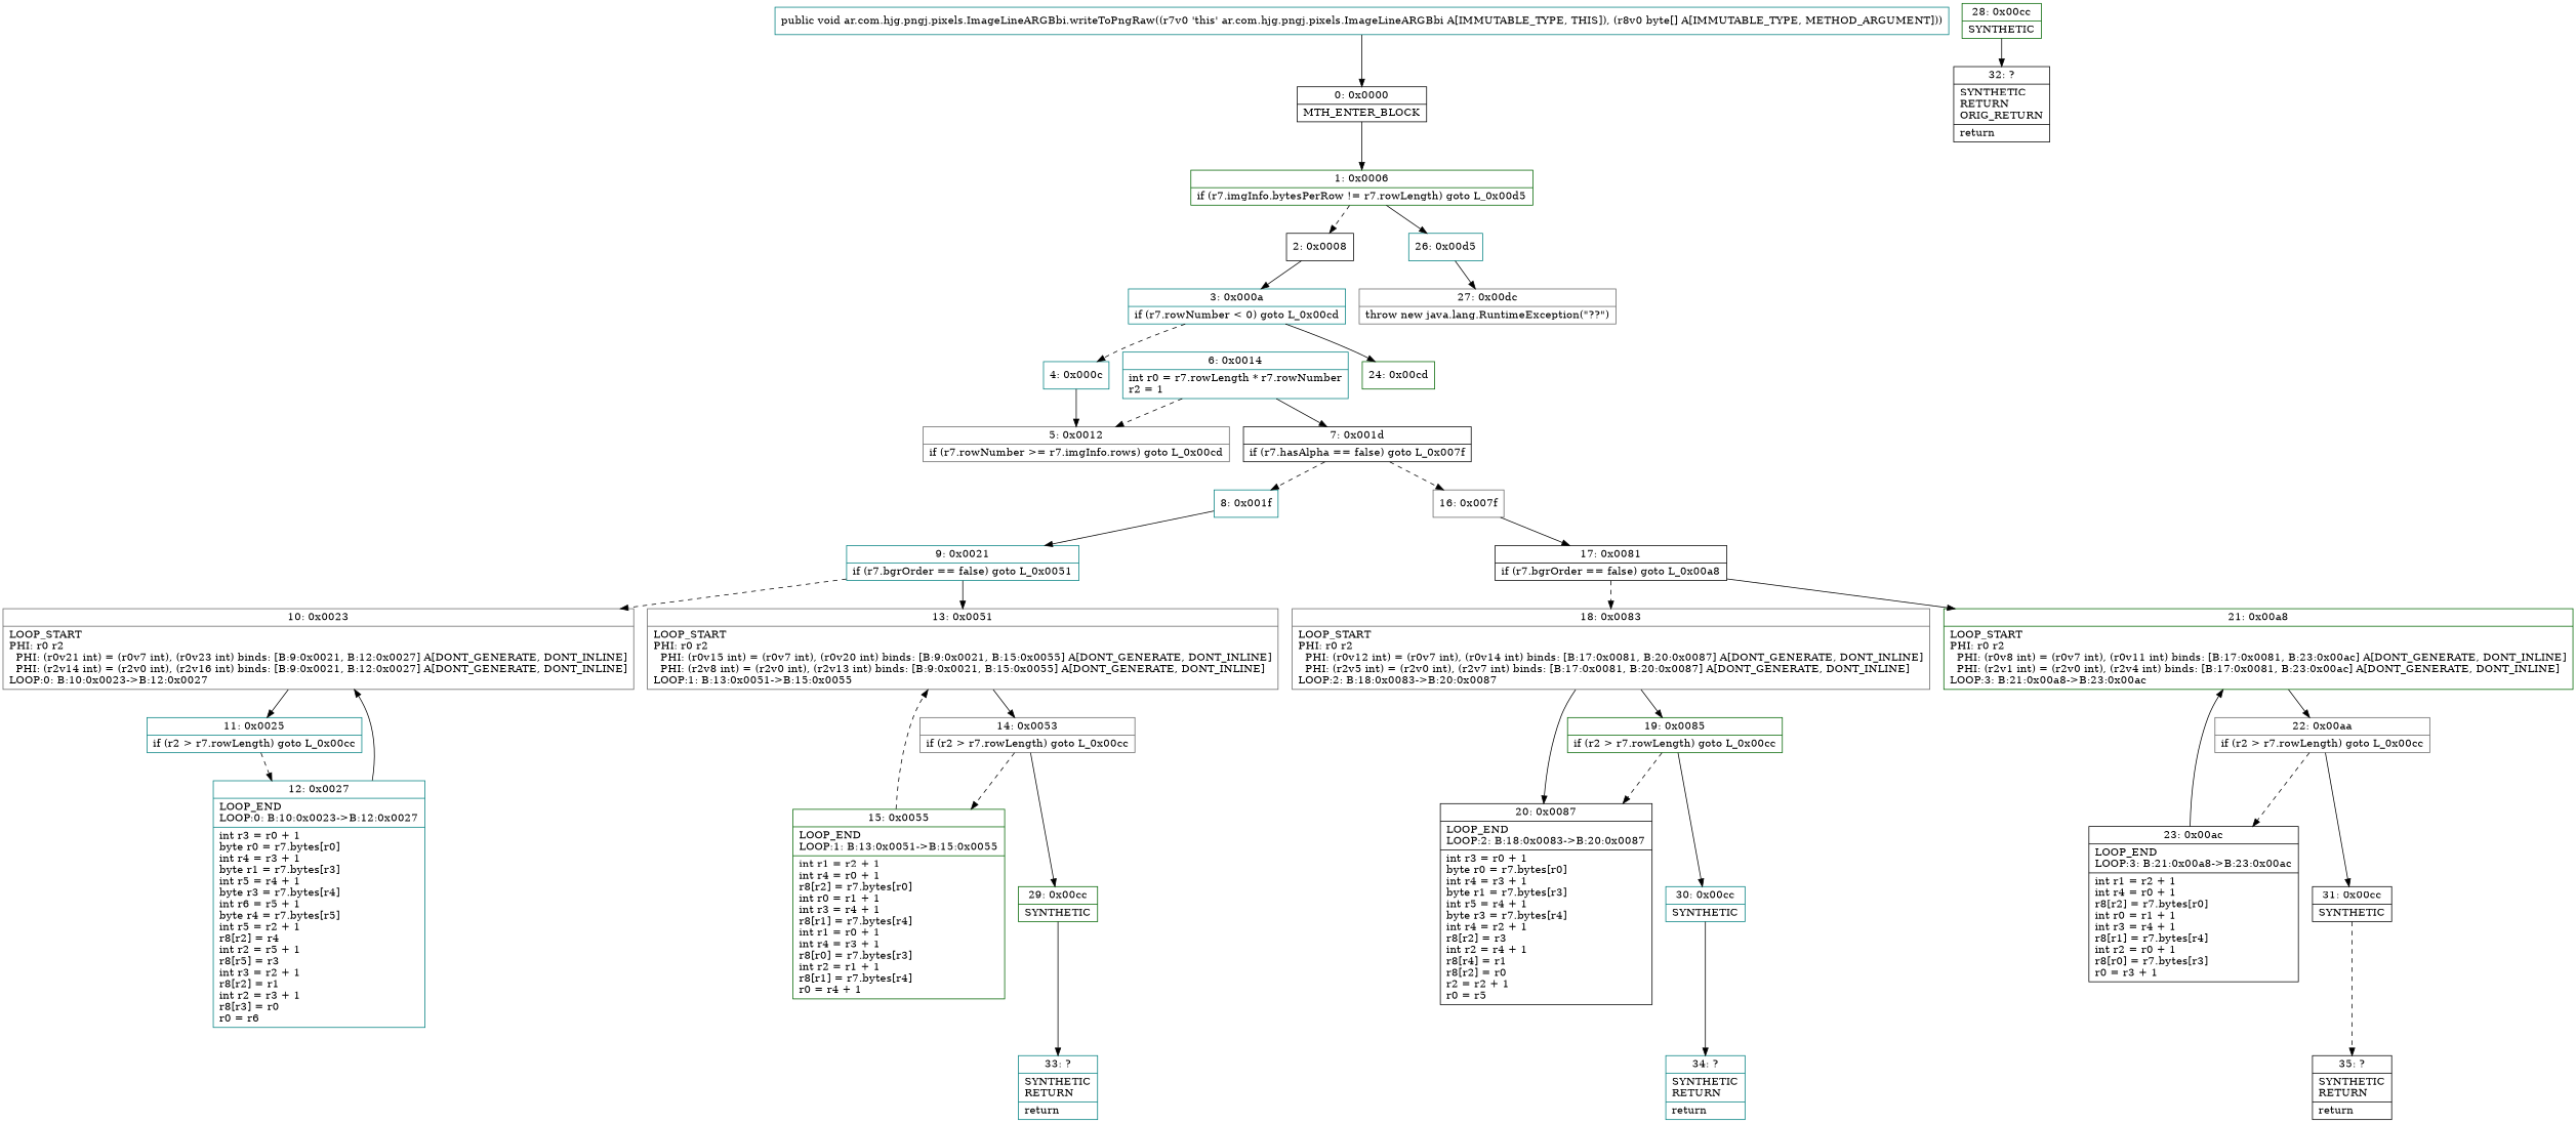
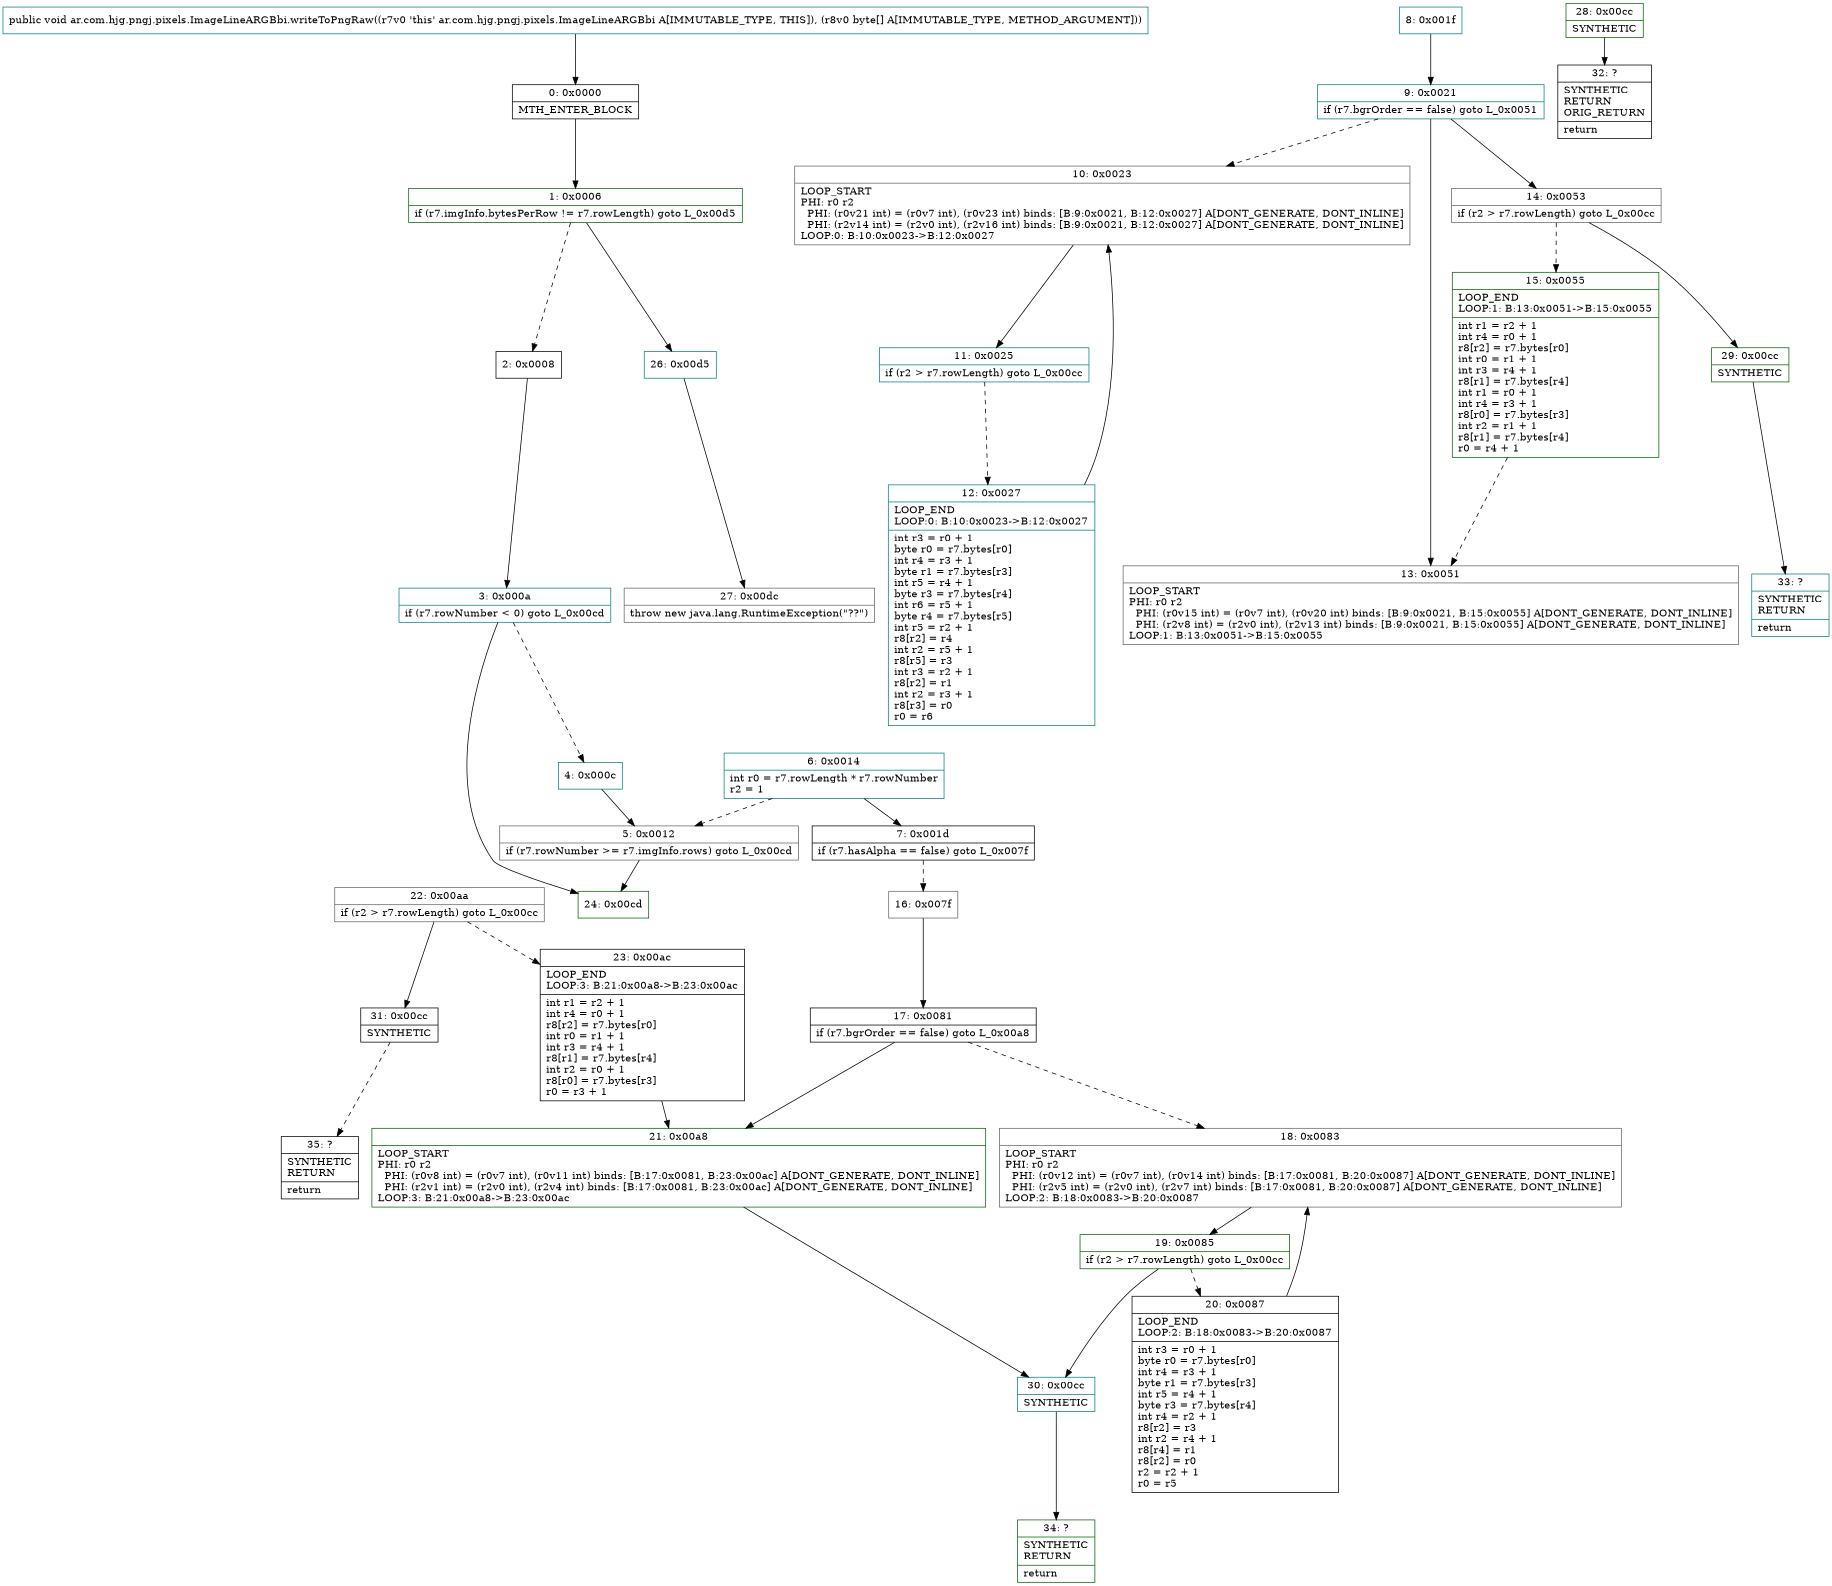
  digraph {
    node [color=teal shape=record]
    n1 [color=black label="{0\:\ 0x0000|MTH_ENTER_BLOCK\l}"]
    n2 [color=darkgreen label="{1\:\ 0x0006|if (r7.imgInfo.bytesPerRow != r7.rowLength) goto L_0x00d5\l}"]
    n3 [color=black label="{2\:\ 0x0008}"]
    n4 [label="{26\:\ 0x00d5}"]
    n5 [label="{3\:\ 0x000a|if (r7.rowNumber \< 0) goto L_0x00cd\l}"]
    n6 [color=gray40 label="{27\:\ 0x00dc|throw new java.lang.RuntimeException(\"??\")\l}"]
    n7 [label="{4\:\ 0x000c}"]
    n8 [color=darkgreen label="{24\:\ 0x00cd}"]
    n9 [color=gray40 label="{5\:\ 0x0012|if (r7.rowNumber \>= r7.imgInfo.rows) goto L_0x00cd\l}"]
    n10 [label="{6\:\ 0x0014|int r0 = r7.rowLength * r7.rowNumber\lr2 = 1\l}"]
    n11 [color=black label="{7\:\ 0x001d|if (r7.hasAlpha == false) goto L_0x007f\l}"]
    n12 [label="{8\:\ 0x001f}"]
    n13 [color=gray40 label="{16\:\ 0x007f}"]
    n14 [label="{9\:\ 0x0021|if (r7.bgrOrder == false) goto L_0x0051\l}"]
    n15 [color=black label="{17\:\ 0x0081|if (r7.bgrOrder == false) goto L_0x00a8\l}"]
    n16 [color=gray40 label="{10\:\ 0x0023|LOOP_START\lPHI: r0 r2 \l  PHI: (r0v21 int) = (r0v7 int), (r0v23 int) binds: [B:9:0x0021, B:12:0x0027] A[DONT_GENERATE, DONT_INLINE]\l  PHI: (r2v14 int) = (r2v0 int), (r2v16 int) binds: [B:9:0x0021, B:12:0x0027] A[DONT_GENERATE, DONT_INLINE]\lLOOP:0: B:10:0x0023\-\>B:12:0x0027\l}"]
    n17 [color=gray40 label="{13\:\ 0x0051|LOOP_START\lPHI: r0 r2 \l  PHI: (r0v15 int) = (r0v7 int), (r0v20 int) binds: [B:9:0x0021, B:15:0x0055] A[DONT_GENERATE, DONT_INLINE]\l  PHI: (r2v8 int) = (r2v0 int), (r2v13 int) binds: [B:9:0x0021, B:15:0x0055] A[DONT_GENERATE, DONT_INLINE]\lLOOP:1: B:13:0x0051\-\>B:15:0x0055\l}"]
    n18 [label="{11\:\ 0x0025|if (r2 \> r7.rowLength) goto L_0x00cc\l}"]
    n19 [color=gray40 label="{14\:\ 0x0053|if (r2 \> r7.rowLength) goto L_0x00cc\l}"]
    n20 [label="{12\:\ 0x0027|LOOP_END\lLOOP:0: B:10:0x0023\-\>B:12:0x0027\l|int r3 = r0 + 1\lbyte r0 = r7.bytes[r0]\lint r4 = r3 + 1\lbyte r1 = r7.bytes[r3]\lint r5 = r4 + 1\lbyte r3 = r7.bytes[r4]\lint r6 = r5 + 1\lbyte r4 = r7.bytes[r5]\lint r5 = r2 + 1\lr8[r2] = r4\lint r2 = r5 + 1\lr8[r5] = r3\lint r3 = r2 + 1\lr8[r2] = r1\lint r2 = r3 + 1\lr8[r3] = r0\lr0 = r6\l}"]
    n21 [color=darkgreen label="{28\:\ 0x00cc|SYNTHETIC\l}"]
    n22 [color=black label="{32\:\ ?|SYNTHETIC\lRETURN\lORIG_RETURN\l|return\l}"]
    n23 [color=darkgreen label="{15\:\ 0x0055|LOOP_END\lLOOP:1: B:13:0x0051\-\>B:15:0x0055\l|int r1 = r2 + 1\lint r4 = r0 + 1\lr8[r2] = r7.bytes[r0]\lint r0 = r1 + 1\lint r3 = r4 + 1\lr8[r1] = r7.bytes[r4]\lint r1 = r0 + 1\lint r4 = r3 + 1\lr8[r0] = r7.bytes[r3]\lint r2 = r1 + 1\lr8[r1] = r7.bytes[r4]\lr0 = r4 + 1\l}"]
    n24 [color=darkgreen label="{29\:\ 0x00cc|SYNTHETIC\l}"]
    n25 [label="{33\:\ ?|SYNTHETIC\lRETURN\l|return\l}"]
    n26 [color=gray40 label="{18\:\ 0x0083|LOOP_START\lPHI: r0 r2 \l  PHI: (r0v12 int) = (r0v7 int), (r0v14 int) binds: [B:17:0x0081, B:20:0x0087] A[DONT_GENERATE, DONT_INLINE]\l  PHI: (r2v5 int) = (r2v0 int), (r2v7 int) binds: [B:17:0x0081, B:20:0x0087] A[DONT_GENERATE, DONT_INLINE]\lLOOP:2: B:18:0x0083\-\>B:20:0x0087\l}"]
    n27 [color=darkgreen label="{21\:\ 0x00a8|LOOP_START\lPHI: r0 r2 \l  PHI: (r0v8 int) = (r0v7 int), (r0v11 int) binds: [B:17:0x0081, B:23:0x00ac] A[DONT_GENERATE, DONT_INLINE]\l  PHI: (r2v1 int) = (r2v0 int), (r2v4 int) binds: [B:17:0x0081, B:23:0x00ac] A[DONT_GENERATE, DONT_INLINE]\lLOOP:3: B:21:0x00a8\-\>B:23:0x00ac\l}"]
    n28 [color=darkgreen label="{19\:\ 0x0085|if (r2 \> r7.rowLength) goto L_0x00cc\l}"]
    n29 [color=gray40 label="{22\:\ 0x00aa|if (r2 \> r7.rowLength) goto L_0x00cc\l}"]
    n30 [color=black label="{20\:\ 0x0087|LOOP_END\lLOOP:2: B:18:0x0083\-\>B:20:0x0087\l|int r3 = r0 + 1\lbyte r0 = r7.bytes[r0]\lint r4 = r3 + 1\lbyte r1 = r7.bytes[r3]\lint r5 = r4 + 1\lbyte r3 = r7.bytes[r4]\lint r4 = r2 + 1\lr8[r2] = r3\lint r2 = r4 + 1\lr8[r4] = r1\lr8[r2] = r0\lr2 = r2 + 1\lr0 = r5\l}"]
    n31 [label="{30\:\ 0x00cc|SYNTHETIC\l}"]
-   n32 [label="{34\:\ ?|SYNTHETIC\lRETURN\l|return\l}"]
+   n32 [color=darkgreen label="{34\:\ ?|SYNTHETIC\lRETURN\l|return\l}"]
    n33 [color=black label="{23\:\ 0x00ac|LOOP_END\lLOOP:3: B:21:0x00a8\-\>B:23:0x00ac\l|int r1 = r2 + 1\lint r4 = r0 + 1\lr8[r2] = r7.bytes[r0]\lint r0 = r1 + 1\lint r3 = r4 + 1\lr8[r1] = r7.bytes[r4]\lint r2 = r0 + 1\lr8[r0] = r7.bytes[r3]\lr0 = r3 + 1\l}"]
    n34 [color=black label="{31\:\ 0x00cc|SYNTHETIC\l}"]
    n35 [color=black label="{35\:\ ?|SYNTHETIC\lRETURN\l|return\l}"]
    n36 [label="{public void ar.com.hjg.pngj.pixels.ImageLineARGBbi.writeToPngRaw((r7v0 'this' ar.com.hjg.pngj.pixels.ImageLineARGBbi A[IMMUTABLE_TYPE, THIS]), (r8v0 byte[] A[IMMUTABLE_TYPE, METHOD_ARGUMENT])) }"]
    n1 -> n2
    n2 -> n3 [style=dashed]
    n2 -> n4
    n3 -> n5
    n4 -> n6
    n5 -> n7 [style=dashed]
    n5 -> n8
    n7 -> n9
+   n9 -> n8
    n10 -> n9 [style=dashed]
    n10 -> n11
-   n11 -> n12 [style=dashed]
    n11 -> n13 [style=dashed]
    n12 -> n14
    n13 -> n15
    n14 -> n16 [style=dashed]
    n14 -> n17
    n15 -> n26 [style=dashed]
    n15 -> n27
    n16 -> n18
-   n17 -> n19
+   n14 -> n19
    n18 -> n20 [style=dashed]
    n19 -> n23 [style=dashed]
    n19 -> n24
    n20 -> n16
    n21 -> n22
    n23 -> n17 [style=dashed]
    n24 -> n25
    n26 -> n28
-   n27 -> n29
+   n27 -> n31
    n28 -> n30 [style=dashed]
    n28 -> n31
    n29 -> n33 [style=dashed]
    n29 -> n34
-   n26 -> n30
+   n30 -> n26
    n31 -> n32
    n33 -> n27
    n34 -> n35 [style=dashed]
    n36 -> n1
  }
